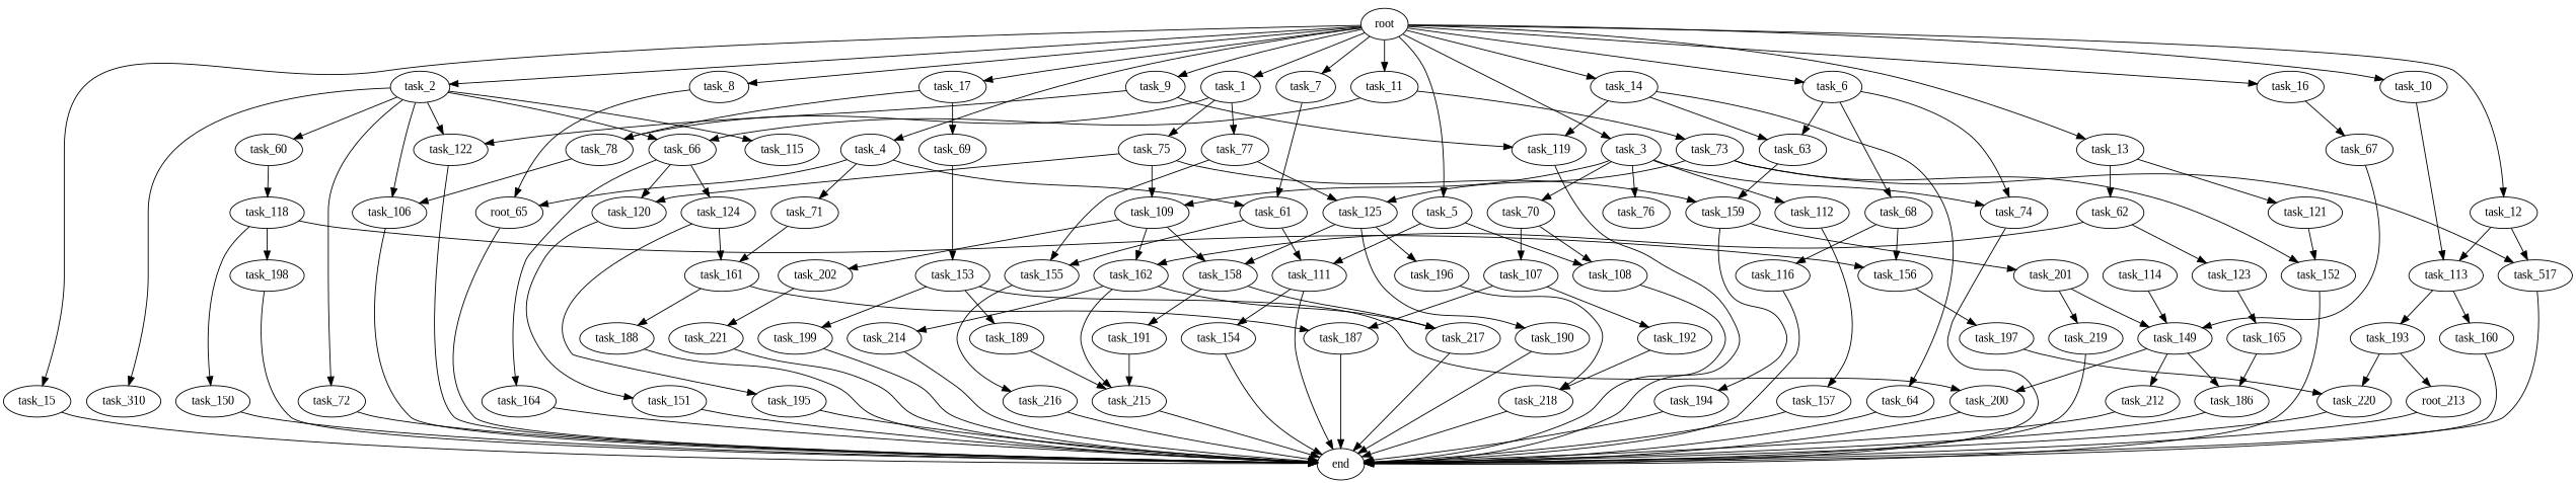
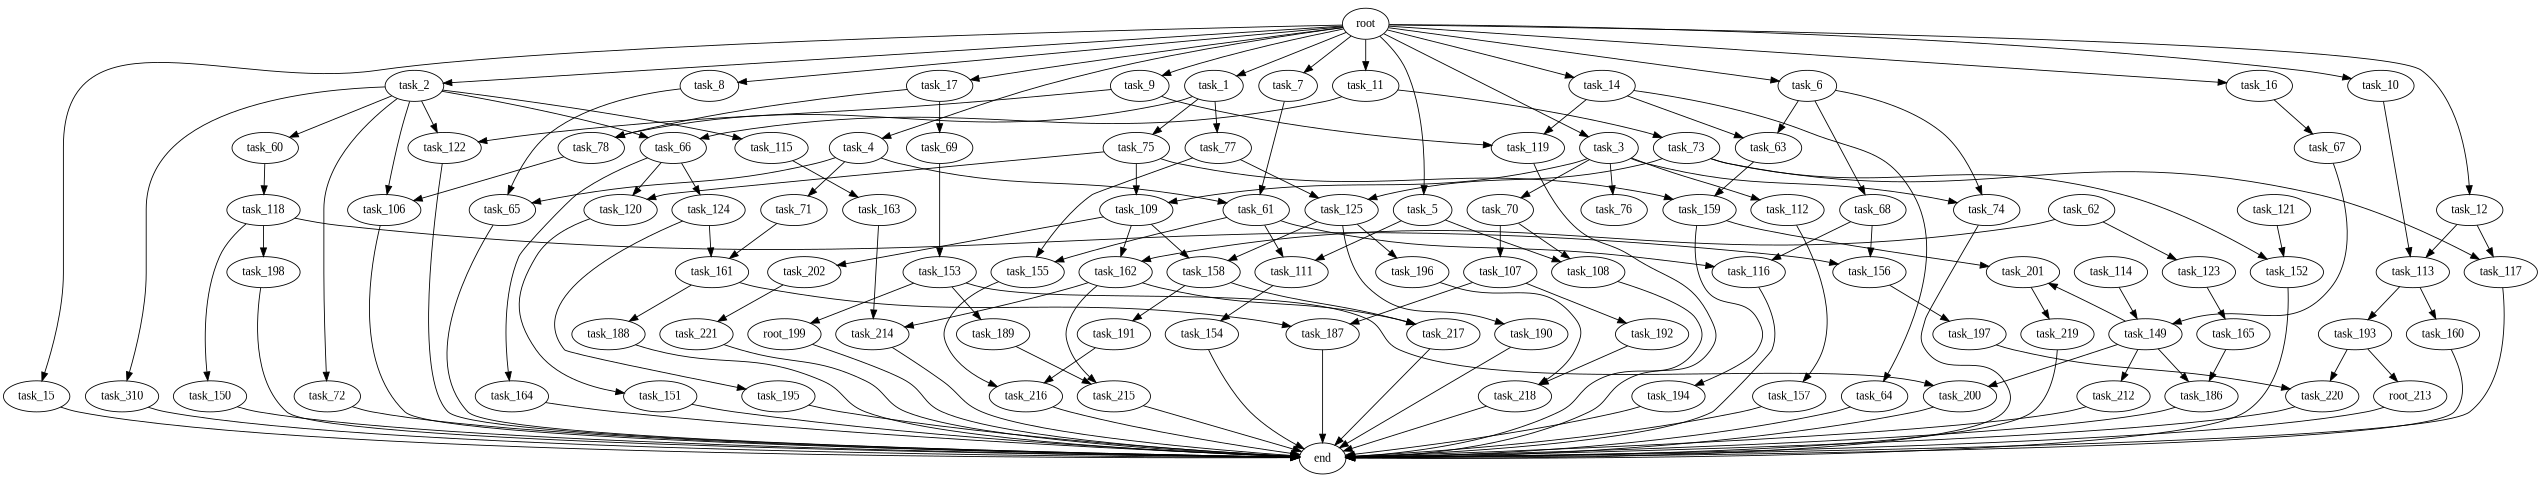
  digraph {
    fontname="Liberation Serif"
    node [fontname="Liberation Serif"]
    edge [fontname="Liberation Serif"]
    root
    task_1
    task_2
    task_3
    task_4
    task_5
    task_6
    task_7
    task_8
    task_9
    task_10
    task_11
    task_12
-   task_13
    task_14
    task_15
    task_16
    task_17
    task_75
    task_77
    task_78
    task_60
    task_66
    task_72
    task_106
    n26 [label=task_310]
    task_115
    task_122
    task_70
    task_74
    task_76
    task_109
    task_112
    task_61
-   task_65 [label=root_65]
+   task_65
    task_71
    task_108
    task_111
    task_63
    task_68
    task_119
    task_113
    task_73
-   task_117 [label=task_517]
+   task_117
    task_62
    task_121
    task_64
    end
    task_67
    task_69
    task_159
    task_120
    task_155
    task_125
    task_107
    task_187
    task_192
    task_118
    task_124
    task_164
+   task_163
    task_162
    task_158
    task_202
    task_157
    task_116
    task_161
    task_154
    task_156
    task_160
    task_193
    task_152
    task_123
    task_149
    task_153
    task_150
    task_198
    task_216
    task_165
    task_217
    task_214
    task_215
    task_201
    task_194
    task_151
    task_195
    task_186
    task_200
    task_212
    task_197
    task_189
-   task_199
+   task_199 [label=root_199]
    task_188
    task_190
    task_196
    task_114
    task_218
    task_191
    task_221
    n100 [label=root_213]
    task_220
    task_219
    root -> task_1
    root -> task_2
    root -> task_3
    root -> task_4
    root -> task_5
    root -> task_6
    root -> task_7
    root -> task_8
    root -> task_9
    root -> task_10
    root -> task_11
    root -> task_12
-   root -> task_13
    root -> task_14
    root -> task_15
    root -> task_16
    root -> task_17
    task_1 -> task_75
    task_1 -> task_77
    task_1 -> task_78
    task_2 -> task_60
    task_2 -> task_66
    task_2 -> task_72
    task_2 -> task_106
    task_2 -> n26
    task_2 -> task_115
    task_2 -> task_122
    task_3 -> task_70
    task_3 -> task_74
    task_3 -> task_76
    task_3 -> task_109
    task_3 -> task_112
    task_4 -> task_61
    task_4 -> task_65
    task_4 -> task_71
    task_5 -> task_108
    task_5 -> task_111
    task_6 -> task_74
    task_6 -> task_63
    task_6 -> task_68
    task_7 -> task_61
    task_8 -> task_65
    task_9 -> task_122
    task_9 -> task_119
    task_10 -> task_113
    task_11 -> task_66
    task_11 -> task_73
    task_12 -> task_113
    task_12 -> task_117
-   task_13 -> task_62
-   task_13 -> task_121
    task_14 -> task_63
    task_14 -> task_119
    task_14 -> task_64
    task_15 -> end
    task_16 -> task_67
    task_17 -> task_78
    task_17 -> task_69
    task_75 -> task_109
    task_75 -> task_159
    task_75 -> task_120
    task_77 -> task_155
    task_77 -> task_125
    task_78 -> task_106
    task_60 -> task_118
    task_66 -> task_120
    task_66 -> task_124
    task_66 -> task_164
    task_72 -> end
    task_106 -> end
-   task_111 -> end
+   n26 -> end
+   task_115 -> task_163
    task_122 -> end
    task_70 -> task_108
    task_70 -> task_107
    task_74 -> end
    task_109 -> task_162
    task_109 -> task_158
    task_109 -> task_202
    task_112 -> task_157
    task_61 -> task_111
    task_61 -> task_155
+   task_61 -> task_116
    task_65 -> end
    task_71 -> task_161
    task_108 -> end
    task_111 -> task_154
    task_63 -> task_159
    task_68 -> task_116
    task_68 -> task_156
    task_119 -> end
    task_113 -> task_160
    task_113 -> task_193
    task_73 -> task_117
    task_73 -> task_125
    task_73 -> task_152
    task_117 -> end
    task_62 -> task_162
    task_62 -> task_123
    task_121 -> task_152
    task_64 -> end
    task_67 -> task_149
    task_69 -> task_153
    task_159 -> task_201
    task_159 -> task_194
    task_120 -> task_151
    task_155 -> task_216
    task_125 -> task_158
    task_125 -> task_190
    task_125 -> task_196
    task_107 -> task_187
    task_107 -> task_192
    task_187 -> end
    task_192 -> task_218
    task_118 -> task_156
    task_118 -> task_150
    task_118 -> task_198
    task_124 -> task_161
    task_124 -> task_195
    task_164 -> end
+   task_163 -> task_214
    task_162 -> task_217
    task_162 -> task_214
    task_162 -> task_215
    task_158 -> task_217
    task_158 -> task_191
    task_202 -> task_221
    task_157 -> end
    task_116 -> end
    task_161 -> task_187
    task_161 -> task_188
    task_154 -> end
    task_156 -> task_197
    task_160 -> end
    task_193 -> n100
    task_193 -> task_220
    task_152 -> end
    task_123 -> task_165
-   task_201 -> task_149
+   task_149 -> task_201
    task_149 -> task_186
    task_149 -> task_200
    task_149 -> task_212
    task_153 -> task_200
    task_153 -> task_189
    task_153 -> task_199
    task_150 -> end
    task_198 -> end
    task_216 -> end
    task_165 -> task_186
    task_217 -> end
    task_214 -> end
    task_215 -> end
    task_201 -> task_219
    task_194 -> end
    task_151 -> end
    task_195 -> end
    task_186 -> end
    task_200 -> end
    task_212 -> end
    task_197 -> task_220
    task_189 -> task_215
    task_199 -> end
    task_188 -> end
    task_190 -> end
    task_196 -> task_218
    task_114 -> task_149
    task_218 -> end
-   task_191 -> task_215
+   task_191 -> task_216
    task_221 -> end
    n100 -> end
    task_220 -> end
    task_219 -> end
  }
